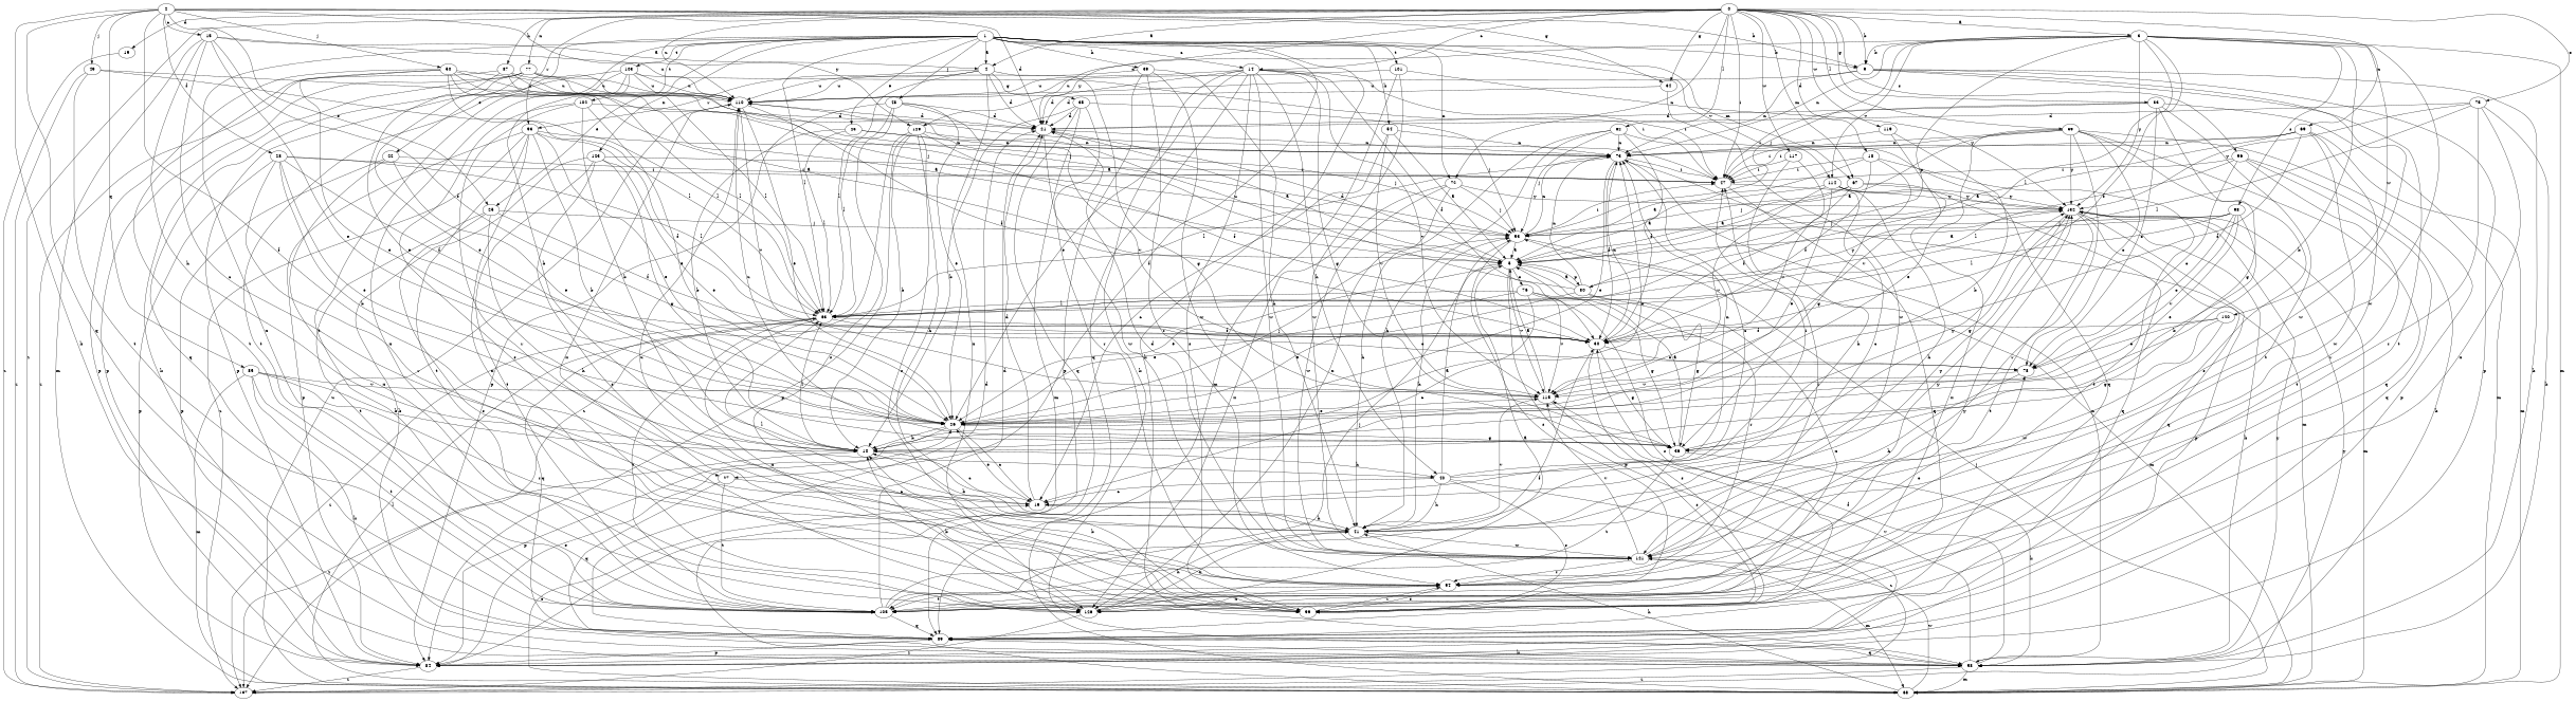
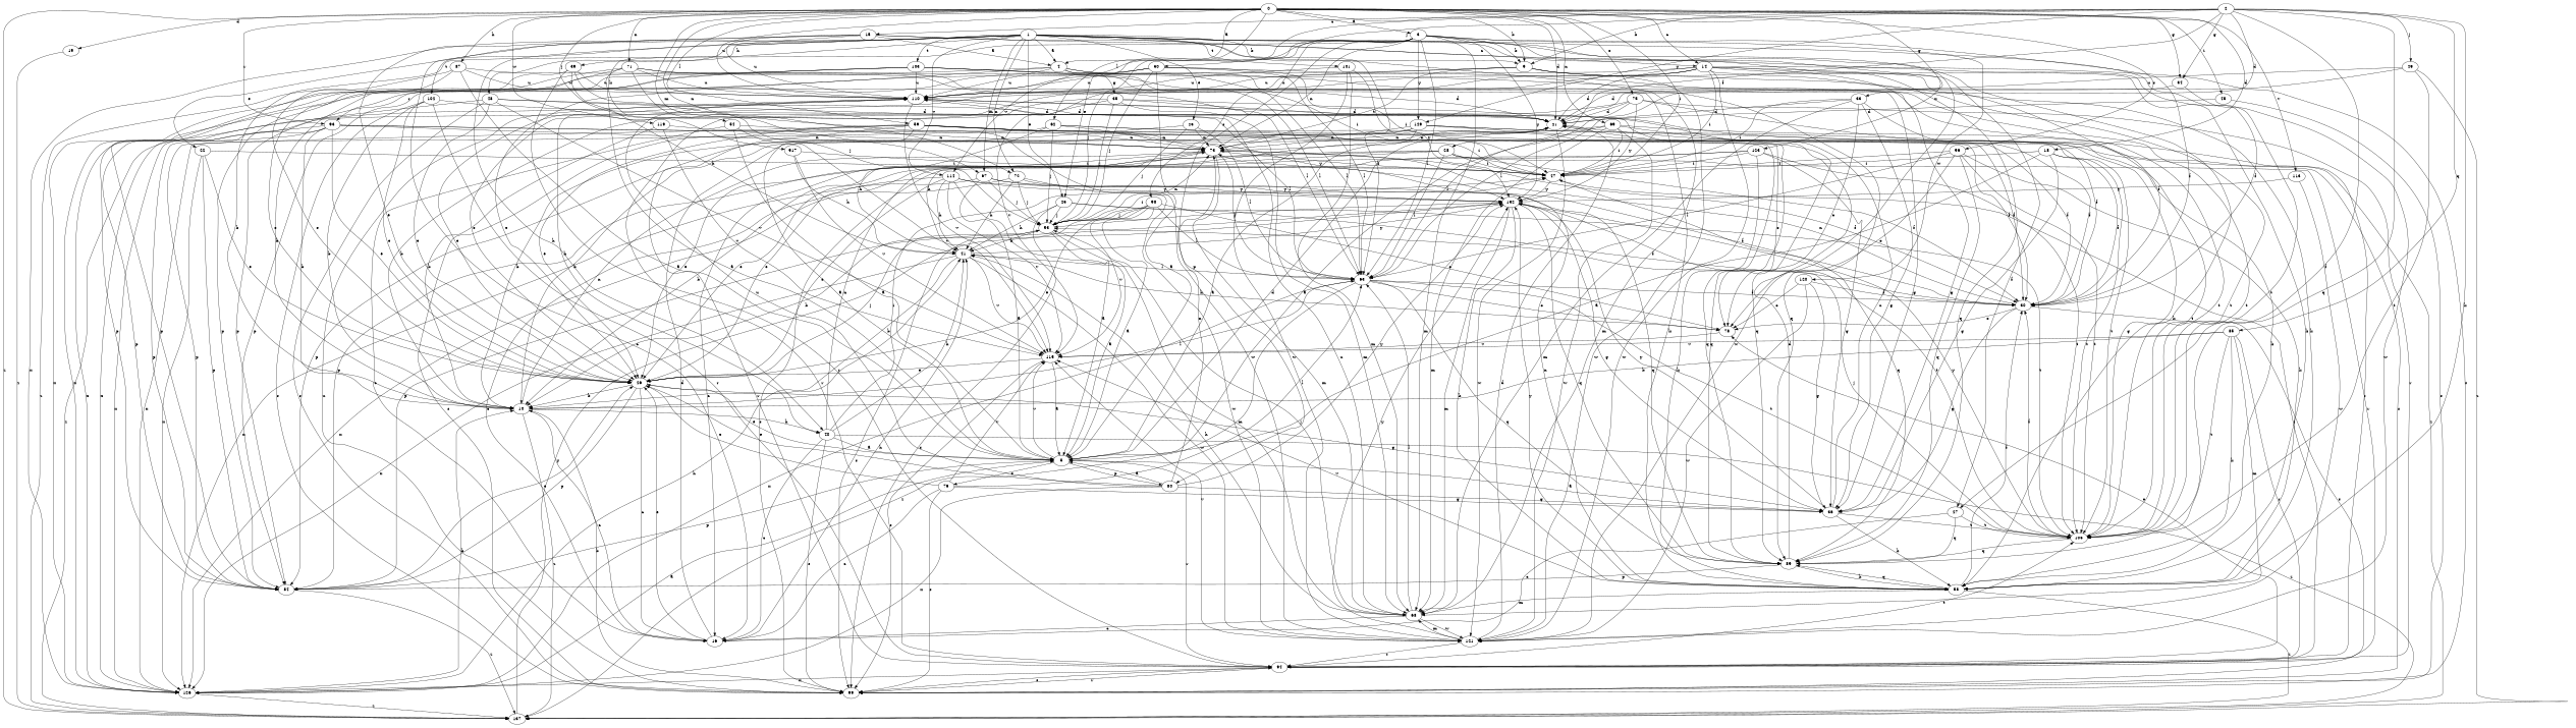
  strict digraph {
    0
    3
    4
    9
    14
    18
    19
    21
    33
    34
    n11 [label=87]
+   45
    47
    59
    62
    67
    69
-   71 [label=77]
+   71
    72
    75
    93
    96
    110
-   117
+   113
+   117 [label=917]
    119
    137
    63
    114
    129
    10
    30
    53
    68
    73
    80
    98
    120
    121
    132
    126
    35
    36
    58
    105
    84
    89
    26
    115
    40
    99
    5
    78
    94
    41
    1
    22
    23
    25
    27
    39
    48
    54
    101
    102
    103
    123
    16
    2
    15
    28
    49
    50
    85
    76
    0 -> 3 [label=a]
    0 -> 4 [label=a]
    0 -> 9 [label=b]
    0 -> 14 [label=c]
    0 -> 18 [label=d]
    0 -> 19 [label=d]
    0 -> 21 [label=d]
    0 -> 33 [label=g]
    0 -> 34 [label=g]
    0 -> n11 [label=h]
+   0 -> 45 [label=i]
    0 -> 47 [label=i]
    0 -> 59 [label=l]
    0 -> 62 [label=l]
    0 -> 67 [label=m]
    0 -> 69 [label=n]
    0 -> 71 [label=n]
    0 -> 72 [label=n]
    0 -> 75 [label=o]
    0 -> 93 [label=r]
    0 -> 96 [label=s]
    0 -> 110 [label=u]
+   0 -> 113 [label=v]
    0 -> 117 [label=w]
    0 -> 119 [label=w]
    0 -> 137 [label=z]
    3 -> 9 [label=b]
    3 -> 63 [label=l]
    3 -> 114 [label=v]
    3 -> 129 [label=y]
    3 -> 10 [label=b]
    3 -> 30 [label=f]
    3 -> 53 [label=j]
    3 -> 68 [label=m]
    3 -> 73 [label=n]
    3 -> 80 [label=p]
    3 -> 98 [label=s]
    3 -> 120 [label=w]
    3 -> 121 [label=w]
    3 -> 132 [label=y]
    4 -> 21 [label=d]
    4 -> 93 [label=r]
    4 -> 110 [label=u]
    4 -> 63 [label=l]
    4 -> 126 [label=x]
    4 -> 35 [label=g]
    4 -> 36 [label=g]
    9 -> 110 [label=u]
-   9 -> 73 [label=n]
+   9 -> 73 [label=t]
    9 -> 121 [label=w]
    9 -> 58 [label=k]
    9 -> 105 [label=t]
    9 -> 84 [label=p]
    14 -> 21 [label=d]
    14 -> 47 [label=i]
    14 -> 110 [label=u]
    14 -> 30 [label=f]
    14 -> 121 [label=w]
    14 -> 36 [label=g]
    14 -> 58 [label=k]
    14 -> 89 [label=q]
    14 -> 26 [label=e]
    14 -> 115 [label=v]
    14 -> 40 [label=h]
    14 -> 99 [label=s]
    18 -> 47 [label=i]
    18 -> 30 [label=f]
    18 -> 36 [label=g]
    18 -> 105 [label=t]
    18 -> 5 [label=a]
    19 -> 137 [label=z]
    21 -> 73 [label=n]
    21 -> 121 [label=w]
    21 -> 5 [label=a]
    33 -> 21 [label=d]
    33 -> 47 [label=i]
    33 -> 68 [label=m]
    33 -> 36 [label=g]
    33 -> 105 [label=t]
    33 -> 78 [label=o]
    34 -> 21 [label=d]
    34 -> 121 [label=w]
    n11 -> 110 [label=u]
    n11 -> 137 [label=z]
    n11 -> 63 [label=l]
    n11 -> 26 [label=e]
    n11 -> 5 [label=a]
+   45 -> 21 [label=d]
+   45 -> 99 [label=s]
    47 -> 132 [label=y]
    47 -> 89 [label=q]
    59 -> 47 [label=i]
    59 -> 73 [label=n]
    59 -> 132 [label=y]
    59 -> 84 [label=p]
    59 -> 89 [label=q]
    59 -> 26 [label=e]
    59 -> 99 [label=s]
    59 -> 5 [label=a]
    59 -> 78 [label=o]
    59 -> 94 [label=r]
    62 -> 30 [label=f]
    62 -> 53 [label=j]
    62 -> 73 [label=n]
    62 -> 126 [label=x]
    62 -> 89 [label=q]
    62 -> 41 [label=h]
    67 -> 30 [label=f]
    67 -> 53 [label=j]
    67 -> 132 [label=y]
    67 -> 126 [label=x]
    67 -> 5 [label=a]
    69 -> 47 [label=i]
    69 -> 30 [label=f]
    69 -> 68 [label=m]
    69 -> 73 [label=n]
    69 -> 121 [label=w]
    69 -> 5 [label=a]
    69 -> 94 [label=r]
    71 -> 110 [label=u]
    71 -> 53 [label=j]
    71 -> 58 [label=k]
    71 -> 84 [label=p]
    71 -> 89 [label=q]
    71 -> 26 [label=e]
    71 -> 5 [label=a]
    72 -> 53 [label=j]
    72 -> 121 [label=w]
    72 -> 132 [label=y]
    72 -> 126 [label=x]
    72 -> 41 [label=h]
    75 -> 21 [label=d]
    75 -> 63 [label=l]
    75 -> 132 [label=y]
    75 -> 126 [label=x]
    75 -> 58 [label=k]
    75 -> 94 [label=r]
    93 -> 137 [label=z]
    93 -> 10 [label=b]
    93 -> 30 [label=f]
    93 -> 73 [label=n]
    93 -> 126 [label=x]
    93 -> 105 [label=t]
    93 -> 84 [label=p]
    93 -> 26 [label=e]
    96 -> 47 [label=i]
    96 -> 63 [label=l]
    96 -> 58 [label=k]
    96 -> 105 [label=t]
    96 -> 89 [label=q]
    96 -> 78 [label=o]
    110 -> 21 [label=d]
    110 -> 30 [label=f]
    110 -> 126 [label=x]
    110 -> 26 [label=e]
    110 -> 115 [label=v]
+   113 -> 121 [label=w]
+   113 -> 132 [label=y]
    117 -> 47 [label=i]
    117 -> 115 [label=v]
    117 -> 41 [label=h]
    119 -> 10 [label=b]
    119 -> 73 [label=n]
    119 -> 115 [label=v]
    137 -> 132 [label=y]
    63 -> 137 [label=z]
    63 -> 30 [label=f]
    63 -> 126 [label=x]
    63 -> 105 [label=t]
    63 -> 89 [label=q]
    63 -> 78 [label=o]
    114 -> 132 [label=y]
    114 -> 89 [label=q]
    114 -> 26 [label=e]
    114 -> 115 [label=v]
    114 -> 5 [label=a]
    114 -> 41 [label=h]
    114 -> 16 [label=c]
    129 -> 137 [label=z]
    129 -> 10 [label=b]
    129 -> 30 [label=f]
    129 -> 73 [label=n]
    129 -> 84 [label=p]
    129 -> 99 [label=s]
    129 -> 41 [label=h]
    10 -> 137 [label=z]
    10 -> 63 [label=l]
    10 -> 73 [label=n]
    10 -> 40 [label=h]
    10 -> 16 [label=c]
    30 -> 73 [label=n]
    30 -> 36 [label=g]
    30 -> 99 [label=s]
    30 -> 78 [label=o]
    53 -> 47 [label=i]
    53 -> 68 [label=m]
    53 -> 73 [label=n]
    53 -> 99 [label=s]
    53 -> 5 [label=a]
-   41 -> 53 [label=h]
+   53 -> 41 [label=h]
    68 -> 110 [label=u]
    68 -> 63 [label=l]
    68 -> 53 [label=j]
    68 -> 121 [label=w]
    68 -> 41 [label=h]
    68 -> 16 [label=c]
    73 -> 47 [label=i]
    73 -> 63 [label=l]
    73 -> 30 [label=f]
    73 -> 68 [label=m]
    73 -> 26 [label=e]
    73 -> 16 [label=c]
    80 -> 110 [label=u]
    80 -> 73 [label=n]
    80 -> 132 [label=y]
    80 -> 126 [label=x]
    80 -> 36 [label=g]
    80 -> 26 [label=e]
    80 -> 5 [label=a]
    98 -> 63 [label=l]
    98 -> 10 [label=b]
    98 -> 53 [label=j]
    98 -> 26 [label=e]
    98 -> 115 [label=v]
    98 -> 5 [label=a]
    98 -> 78 [label=o]
    120 -> 30 [label=f]
    120 -> 121 [label=w]
    120 -> 36 [label=g]
    120 -> 78 [label=o]
    121 -> 21 [label=d]
    121 -> 68 [label=m]
    121 -> 132 [label=y]
    121 -> 115 [label=v]
    121 -> 94 [label=r]
    132 -> 53 [label=j]
    132 -> 68 [label=m]
    132 -> 36 [label=g]
    132 -> 58 [label=k]
    132 -> 105 [label=t]
    132 -> 84 [label=p]
    132 -> 89 [label=q]
    126 -> 137 [label=z]
    126 -> 10 [label=b]
    126 -> 5 [label=a]
    126 -> 41 [label=h]
    35 -> 21 [label=d]
    35 -> 10 [label=b]
    35 -> 53 [label=j]
    35 -> 68 [label=m]
    35 -> 89 [label=q]
    35 -> 94 [label=r]
    36 -> 110 [label=u]
    36 -> 132 [label=y]
    36 -> 58 [label=k]
    36 -> 105 [label=t]
    36 -> 5 [label=a]
    58 -> 137 [label=z]
    58 -> 30 [label=f]
    58 -> 68 [label=m]
    58 -> 73 [label=n]
    58 -> 132 [label=y]
    58 -> 89 [label=q]
    58 -> 115 [label=v]
-   105 -> 21 [label=d]
+   105 -> 21 [label=g]
    105 -> 30 [label=f]
    105 -> 53 [label=j]
    105 -> 132 [label=y]
    105 -> 89 [label=q]
    84 -> 137 [label=z]
    84 -> 26 [label=e]
    89 -> 21 [label=d]
    89 -> 58 [label=k]
    89 -> 84 [label=p]
    26 -> 10 [label=b]
    26 -> 53 [label=j]
    26 -> 36 [label=g]
    26 -> 84 [label=p]
    26 -> 16 [label=c]
    115 -> 26 [label=e]
    115 -> 99 [label=s]
    115 -> 5 [label=a]
    40 -> 47 [label=i]
    40 -> 137 [label=z]
    40 -> 73 [label=n]
    40 -> 99 [label=s]
    40 -> 5 [label=a]
    40 -> 41 [label=h]
    40 -> 16 [label=c]
    99 -> 110 [label=u]
    99 -> 10 [label=b]
    99 -> 94 [label=r]
    5 -> 21 [label=d]
    5 -> 80 [label=p]
    5 -> 84 [label=p]
    5 -> 26 [label=e]
    5 -> 115 [label=v]
    5 -> 94 [label=r]
    5 -> 76 [label=o]
    78 -> 115 [label=v]
    78 -> 41 [label=h]
    94 -> 47 [label=i]
    94 -> 126 [label=x]
    94 -> 105 [label=t]
    94 -> 99 [label=s]
    94 -> 78 [label=o]
    41 -> 63 [label=l]
    41 -> 10 [label=b]
    41 -> 121 [label=w]
    41 -> 132 [label=y]
    41 -> 126 [label=x]
    41 -> 115 [label=v]
    1 -> 4 [label=a]
    1 -> 9 [label=b]
    1 -> 14 [label=c]
    1 -> 67 [label=m]
    1 -> 72 [label=n]
    1 -> 63 [label=l]
    1 -> 114 [label=v]
    1 -> 126 [label=x]
    1 -> 58 [label=k]
    1 -> 105 [label=t]
    1 -> 22 [label=e]
    1 -> 23 [label=e]
    1 -> 25 [label=e]
    1 -> 27 [label=f]
    1 -> 39 [label=h]
    1 -> 48 [label=j]
    1 -> 54 [label=k]
    1 -> 101 [label=t]
    1 -> 102 [label=t]
    1 -> 103 [label=t]
    1 -> 123 [label=x]
    22 -> 47 [label=i]
    22 -> 126 [label=x]
    22 -> 84 [label=p]
    22 -> 26 [label=e]
    23 -> 63 [label=l]
    23 -> 10 [label=b]
    23 -> 53 [label=j]
    23 -> 73 [label=n]
    25 -> 30 [label=f]
    25 -> 53 [label=j]
    25 -> 105 [label=t]
    25 -> 99 [label=s]
    25 -> 41 [label=h]
    27 -> 105 [label=t]
    27 -> 89 [label=q]
    27 -> 16 [label=c]
    39 -> 110 [label=u]
    39 -> 121 [label=w]
    39 -> 84 [label=p]
    39 -> 94 [label=r]
    39 -> 41 [label=h]
    48 -> 21 [label=d]
    48 -> 63 [label=l]
    48 -> 84 [label=p]
    48 -> 26 [label=e]
    48 -> 115 [label=v]
    48 -> 99 [label=s]
    54 -> 73 [label=n]
    54 -> 115 [label=v]
    54 -> 5 [label=a]
    54 -> 16 [label=c]
    101 -> 110 [label=u]
    101 -> 68 [label=m]
    101 -> 121 [label=w]
    101 -> 132 [label=y]
    102 -> 21 [label=d]
    102 -> 10 [label=b]
    102 -> 26 [label=e]
    102 -> 99 [label=s]
    102 -> 94 [label=r]
    103 -> 47 [label=i]
    103 -> 110 [label=u]
    103 -> 63 [label=l]
    103 -> 10 [label=b]
    103 -> 126 [label=x]
    103 -> 105 [label=t]
    103 -> 84 [label=p]
    123 -> 47 [label=i]
    123 -> 36 [label=g]
    123 -> 58 [label=k]
    123 -> 105 [label=t]
    123 -> 26 [label=e]
    123 -> 99 [label=s]
    16 -> 21 [label=d]
    16 -> 26 [label=e]
    16 -> 41 [label=h]
    2 -> 9 [label=b]
    2 -> 21 [label=d]
    2 -> 34 [label=g]
    2 -> 129 [label=y]
    2 -> 58 [label=k]
    2 -> 89 [label=q]
    2 -> 25 [label=e]
    2 -> 27 [label=f]
    2 -> 15 [label=c]
    2 -> 28 [label=f]
    2 -> 49 [label=j]
    2 -> 50 [label=j]
    2 -> 85 [label=q]
    15 -> 4 [label=a]
    15 -> 110 [label=u]
    15 -> 30 [label=f]
    15 -> 68 [label=m]
    15 -> 26 [label=e]
    15 -> 40 [label=h]
    15 -> 16 [label=c]
    28 -> 47 [label=i]
    28 -> 63 [label=l]
    28 -> 10 [label=b]
    28 -> 30 [label=f]
    28 -> 84 [label=p]
    28 -> 26 [label=e]
    28 -> 94 [label=r]
    49 -> 110 [label=u]
    49 -> 137 [label=z]
    49 -> 63 [label=l]
    49 -> 105 [label=t]
    50 -> 47 [label=i]
    50 -> 110 [label=u]
    50 -> 63 [label=l]
    50 -> 53 [label=j]
    50 -> 105 [label=t]
    50 -> 84 [label=p]
    50 -> 26 [label=e]
    50 -> 5 [label=a]
    85 -> 10 [label=b]
    85 -> 68 [label=m]
    85 -> 58 [label=k]
    85 -> 105 [label=t]
    85 -> 115 [label=v]
    85 -> 94 [label=r]
    76 -> 63 [label=l]
    76 -> 36 [label=g]
    76 -> 26 [label=e]
    76 -> 115 [label=v]
    76 -> 99 [label=s]
    76 -> 16 [label=c]
  }
